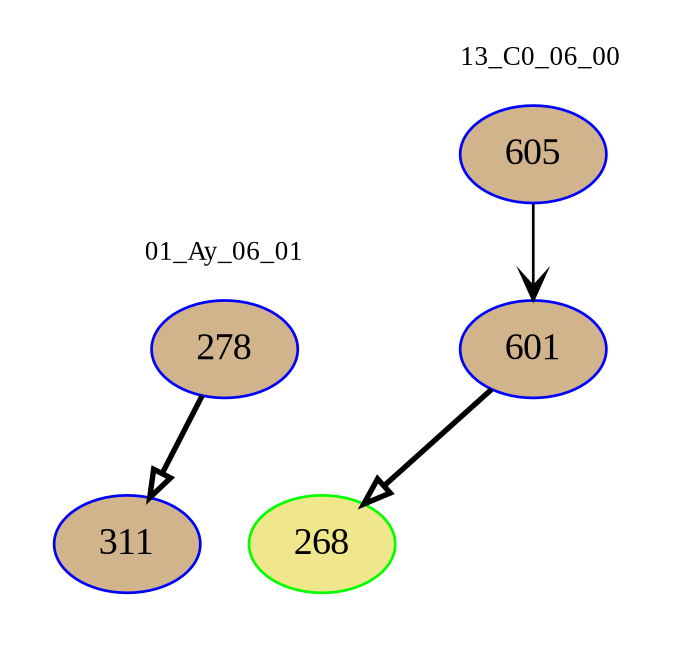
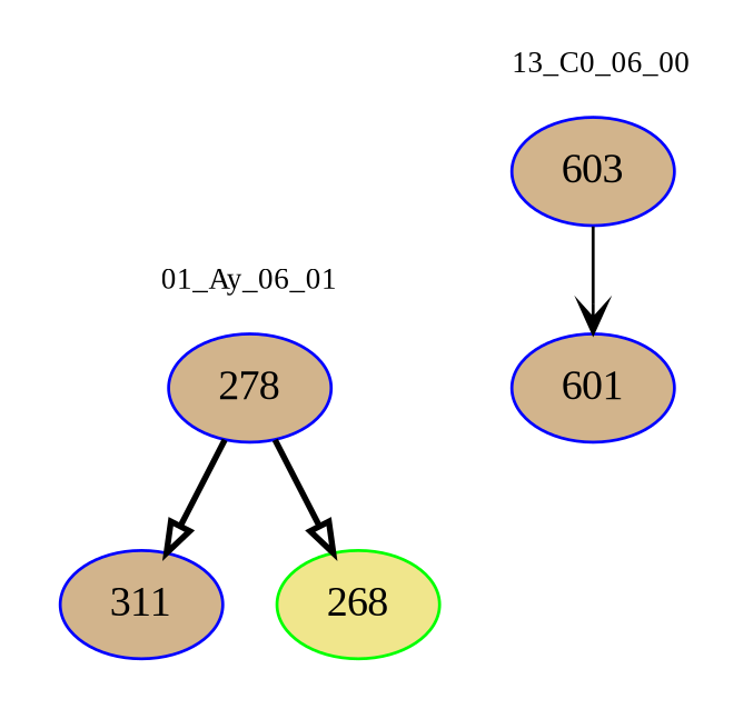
  digraph {
    fontname="Liberation Serif"
    node [color=blue fillcolor=tan fontname="Liberation Serif" style=filled]
    edge [arrowhead=onormal color=black fontname="Liberation Serif" style=bold]
    n1 [label=278]
    n2 [label=311]
    n3 [color=green fillcolor=khaki label=268]
-   n4 [label=605]
+   n4 [label=603]
    n5 [label=601]
    subgraph cluster_1 {
      color=white
      fontsize=10
      label="01_Ay_06_01"
      n1
      n2
      n3
    }
    subgraph cluster_2 {
      color=white
      fontsize=10
      label="13_C0_06_00"
      n4
      n5
    }
    n1 -> n2
-   n5 -> n3
+   n1 -> n3
    n4 -> n5 [arrowhead=vee style=solid]
  }
